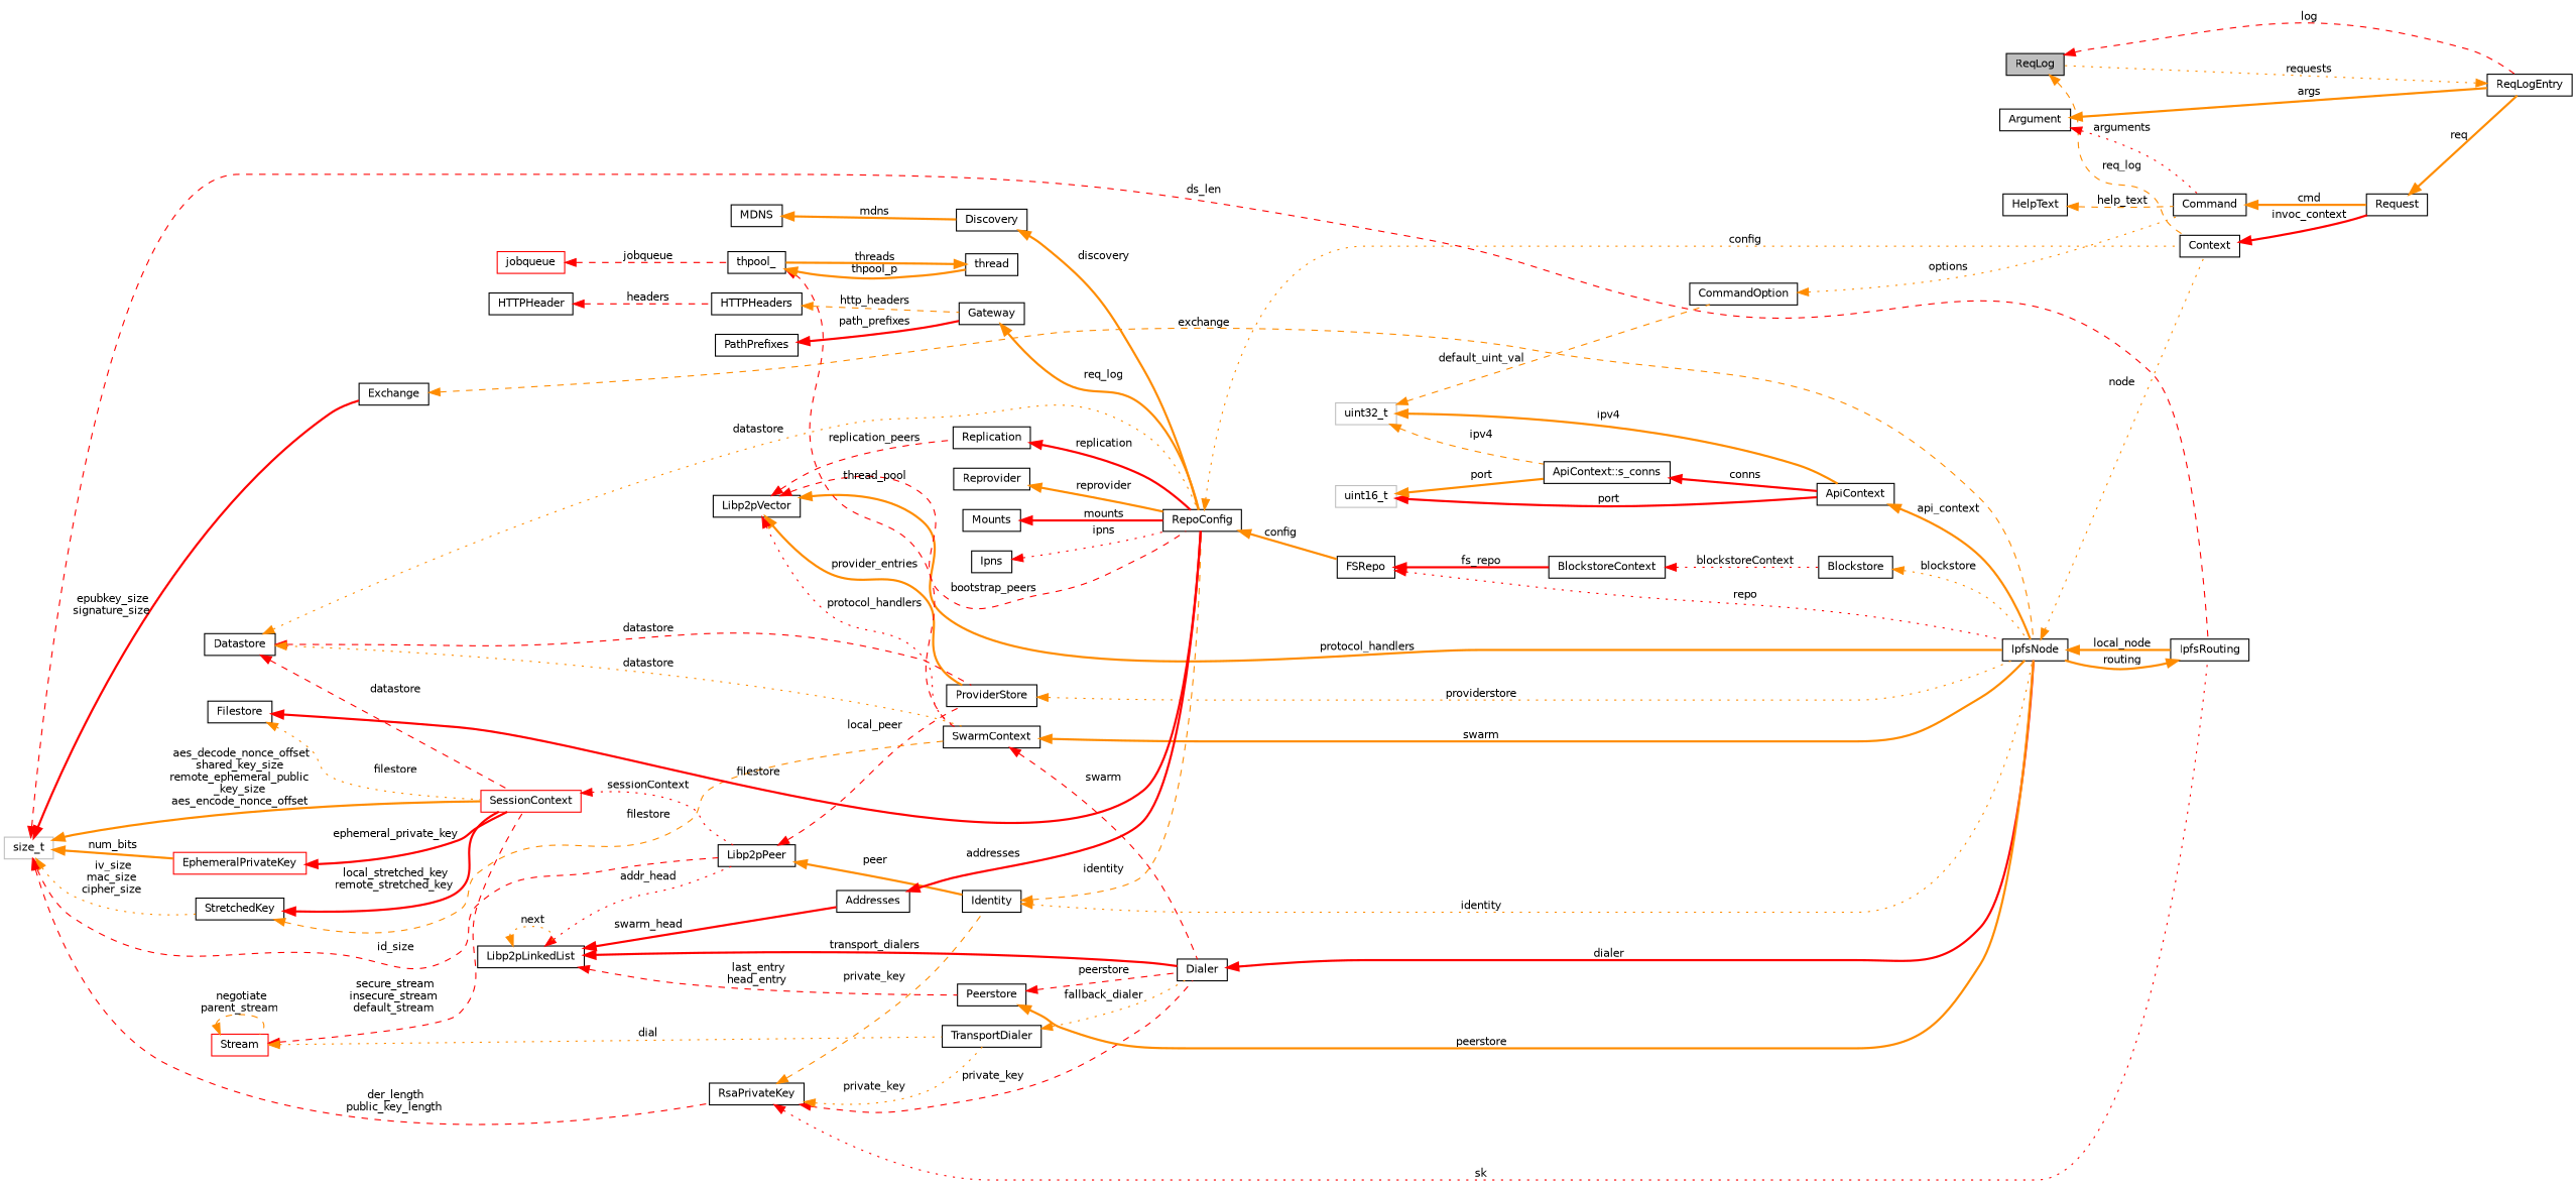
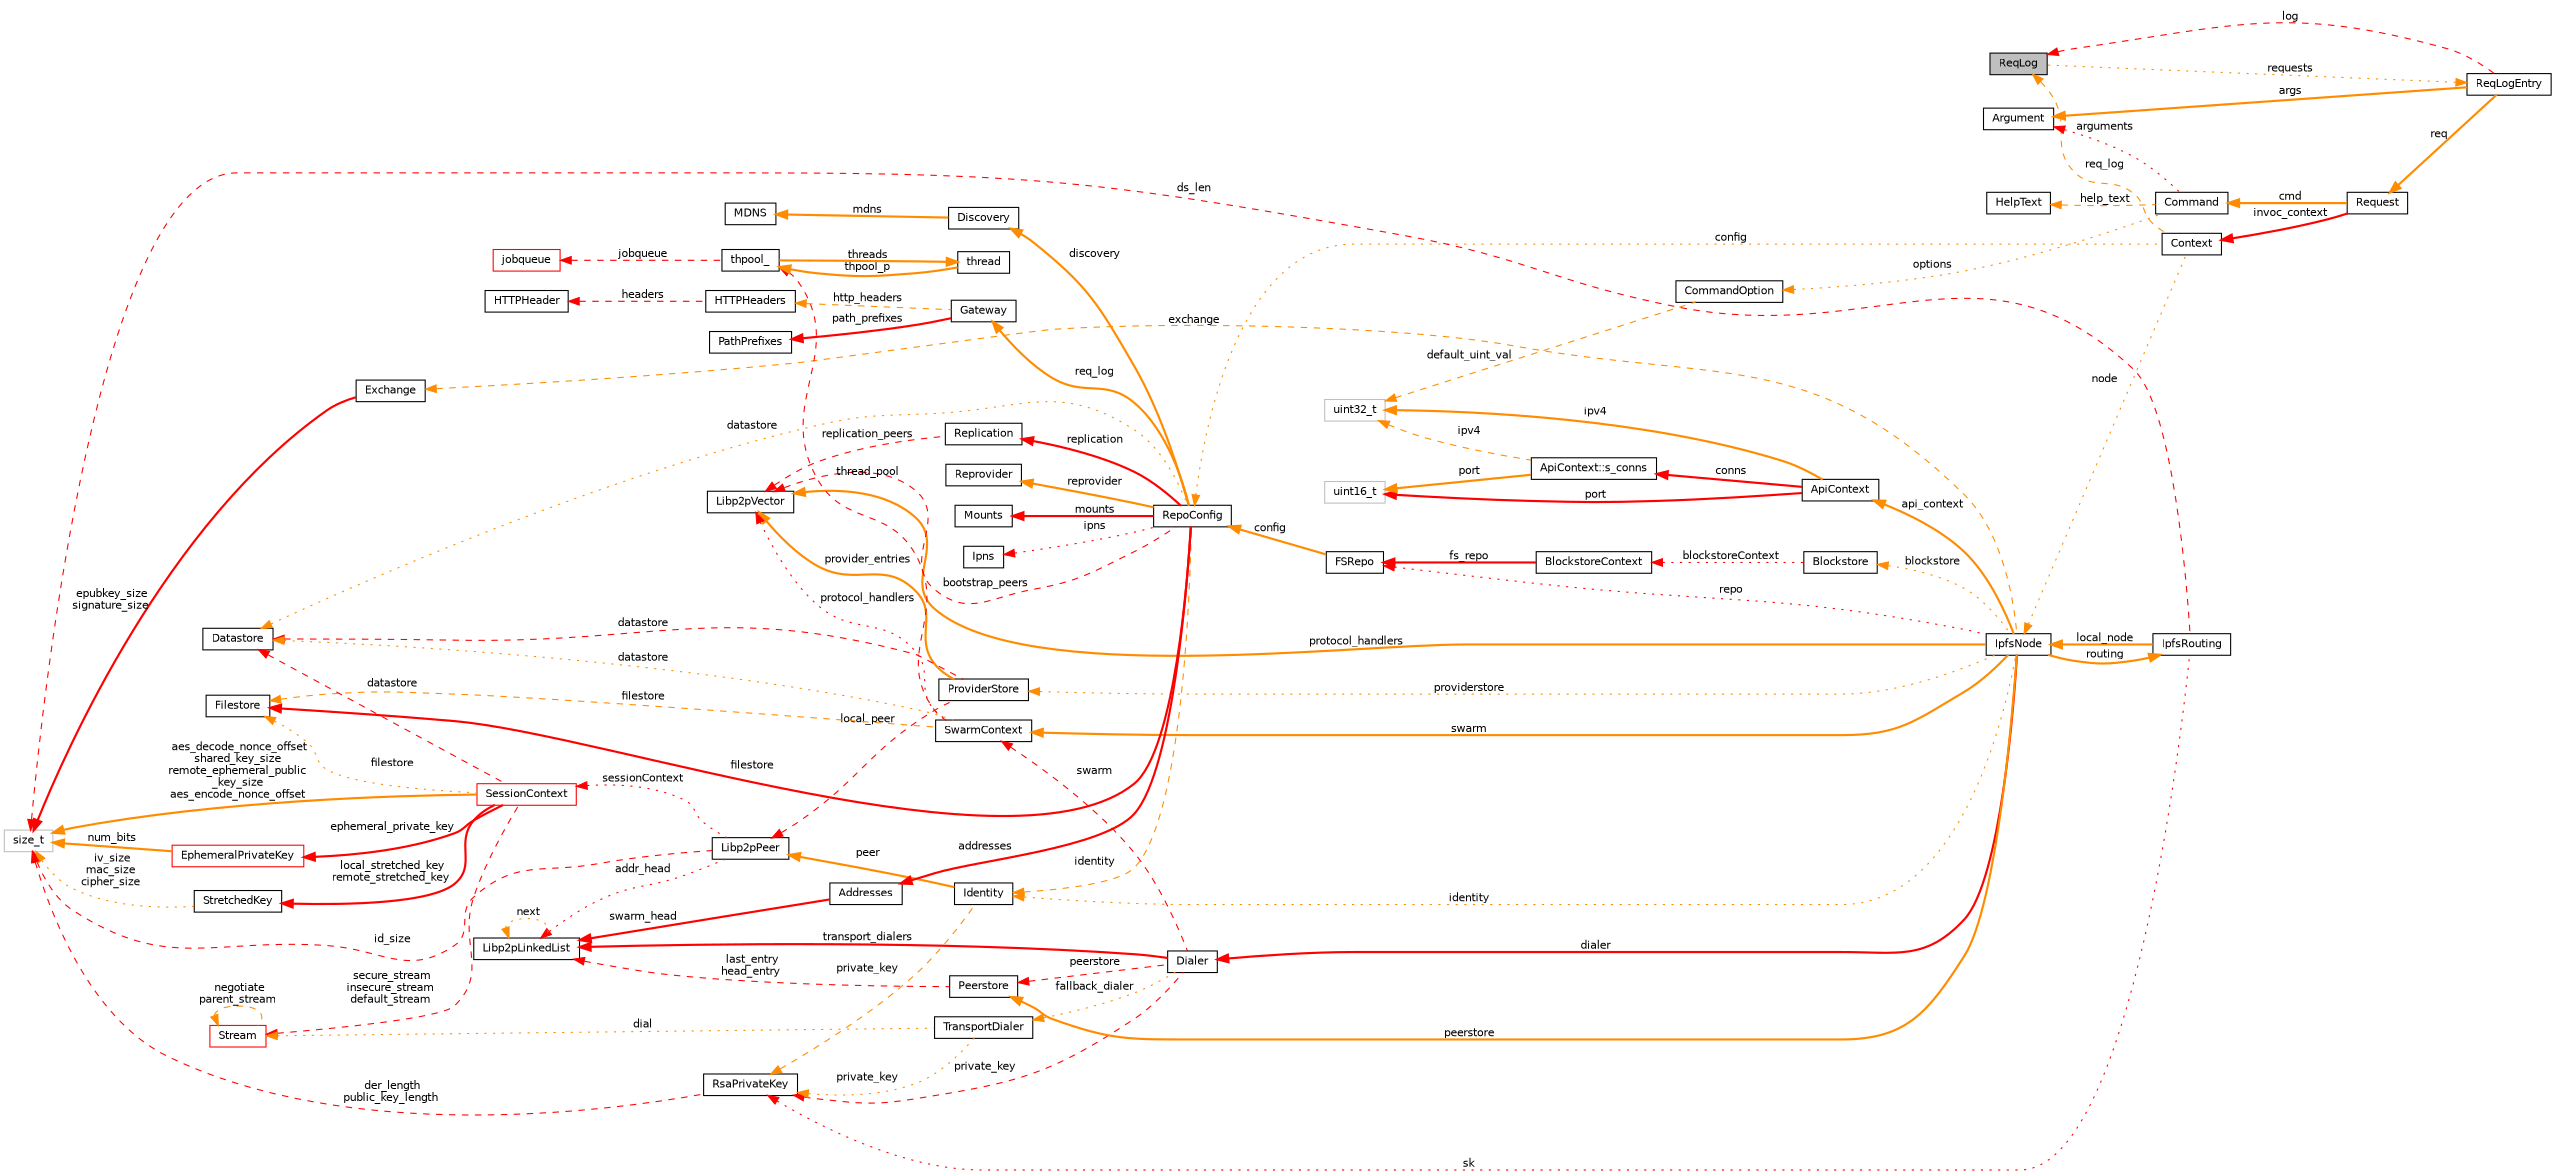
  digraph {
    rankdir=LR
    node [color=black fillcolor=white fontname=Helvetica fontsize=10 shape=record style=filled]
    edge [color=darkorange dir=back fontname=Helvetica fontsize=10 labelfontname=Helvetica labelfontsize=10 style=bold]
    n1 [fillcolor=grey75 fontcolor=black height=0.2 label=ReqLog width=0.4]
    n2 [height=0.2 label=ReqLogEntry width=0.4]
    n3 [height=0.2 label=Context width=0.4]
    n4 [height=0.2 label=Request width=0.4]
    n5 [height=0.2 label=Argument width=0.4]
    n6 [height=0.2 label=Command width=0.4]
    n7 [height=0.2 label=CommandOption width=0.4]
    n8 [color=grey75 height=0.2 label=uint32_t width=0.4]
    n9 [height=0.2 label=ApiContext width=0.4]
    n10 [height=0.2 label="ApiContext::s_conns" width=0.4]
    n11 [height=0.2 label=IpfsNode width=0.4]
    n12 [height=0.2 label=HelpText width=0.4]
    n13 [height=0.2 label=IpfsRouting width=0.4]
    n14 [height=0.2 label=Libp2pVector width=0.4]
    n15 [height=0.2 label=ProviderStore width=0.4]
    n16 [height=0.2 label=SwarmContext width=0.4]
    n17 [height=0.2 label=RepoConfig width=0.4]
    n18 [height=0.2 label=Replication width=0.4]
    n19 [height=0.2 label=Dialer width=0.4]
    n20 [height=0.2 label=FSRepo width=0.4]
    n21 [height=0.2 label=Identity width=0.4]
    n22 [height=0.2 label=Libp2pPeer width=0.4]
    n23 [color=red height=0.2 label=SessionContext width=0.4]
    n24 [color=red height=0.2 label=EphemeralPrivateKey width=0.4]
    n25 [color=grey75 height=0.2 label=size_t width=0.4]
    n26 [height=0.2 label=StretchedKey width=0.4]
    n27 [height=0.2 label=RsaPrivateKey width=0.4]
    n28 [height=0.2 label=Exchange width=0.4]
    n29 [height=0.2 label=TransportDialer width=0.4]
    n30 [height=0.2 label=Filestore width=0.4]
    n31 [height=0.2 label=Datastore width=0.4]
    n32 [color=red height=0.2 label=Stream width=0.4]
    n33 [height=0.2 label=Libp2pLinkedList width=0.4]
    n34 [height=0.2 label=Peerstore width=0.4]
    n35 [height=0.2 label=Addresses width=0.4]
    n36 [height=0.2 label=thpool_ width=0.4]
    n37 [height=0.2 label=thread width=0.4]
    n38 [color=red height=0.2 label=jobqueue width=0.4]
    n39 [height=0.2 label=BlockstoreContext width=0.4]
    n40 [height=0.2 label=Blockstore width=0.4]
    n41 [height=0.2 label=Reprovider width=0.4]
    n42 [height=0.2 label=Discovery width=0.4]
    n43 [height=0.2 label=MDNS width=0.4]
    n44 [height=0.2 label=Mounts width=0.4]
    n45 [height=0.2 label=Ipns width=0.4]
    n46 [height=0.2 label=Gateway width=0.4]
    n47 [height=0.2 label=HTTPHeaders width=0.4]
    n48 [height=0.2 label=HTTPHeader width=0.4]
    n49 [height=0.2 label=PathPrefixes width=0.4]
    n50 [color=grey75 height=0.2 label=uint16_t width=0.4]
    n1 -> n2 [color=red label=" log" style=dashed]
    n1 -> n3 [label=" req_log" style=dashed]
    n2 -> n1 [label=" requests" style=dotted]
    n3 -> n4 [color=red label=" invoc_context"]
    n4 -> n2 [label=" req"]
    n5 -> n2 [label=" args"]
    n5 -> n6 [color=red label=" arguments" style=dotted]
    n6 -> n4 [label=" cmd"]
    n7 -> n6 [label=" options" style=dotted]
    n8 -> n7 [label=" default_uint_val" style=dashed]
    n8 -> n9 [label=" ipv4"]
    n8 -> n10 [label=" ipv4" style=dashed]
    n9 -> n11 [label=" api_context"]
    n10 -> n9 [color=red label=" conns"]
    n11 -> n3 [label=" node" style=dotted]
    n11 -> n13 [label=" local_node"]
    n12 -> n6 [label=" help_text" style=dashed]
    n13 -> n11 [label=" routing"]
    n14 -> n11 [label=" protocol_handlers"]
    n14 -> n15 [label=" provider_entries"]
    n14 -> n16 [color=red label=" protocol_handlers" style=dotted]
    n14 -> n17 [color=red label=" bootstrap_peers" style=dashed]
    n14 -> n18 [color=red label=" replication_peers" style=dashed]
    n15 -> n11 [label=" providerstore" style=dotted]
    n16 -> n11 [label=" swarm"]
    n16 -> n19 [color=red label=" swarm" style=dashed]
    n17 -> n3 [label=" config" style=dotted]
    n17 -> n20 [label=" config"]
    n18 -> n17 [color=red label=" replication"]
    n19 -> n11 [color=red label=" dialer"]
    n20 -> n11 [color=red label=" repo" style=dotted]
    n20 -> n39 [color=red label=" fs_repo"]
    n21 -> n11 [label=" identity" style=dotted]
    n21 -> n17 [label=" identity" style=dashed]
    n22 -> n15 [color=red label=" local_peer" style=dashed]
    n22 -> n21 [label=" peer"]
    n23 -> n22 [color=red label=" sessionContext" style=dotted]
    n24 -> n23 [color=red label=" ephemeral_private_key"]
    n25 -> n13 [color=red label=" ds_len" style=dashed]
    n25 -> n22 [color=red label=" id_size" style=dashed]
    n25 -> n23 [label=" aes_decode_nonce_offset\nshared_key_size\nremote_ephemeral_public\l_key_size\naes_encode_nonce_offset"]
    n25 -> n24 [label=" num_bits"]
    n25 -> n26 [label=" iv_size\nmac_size\ncipher_size" style=dotted]
    n25 -> n27 [color=red label=" der_length\npublic_key_length" style=dashed]
    n25 -> n28 [color=red label=" epubkey_size\nsignature_size"]
    n26 -> n23 [color=red label=" local_stretched_key\nremote_stretched_key"]
    n27 -> n13 [color=red label=" sk" style=dotted]
    n27 -> n19 [color=red label=" private_key" style=dashed]
    n27 -> n21 [label=" private_key" style=dashed]
    n27 -> n29 [label=" private_key" style=dotted]
    n28 -> n11 [label=" exchange" style=dashed]
    n29 -> n19 [label=" fallback_dialer" style=dotted]
-   n26 -> n16 [label=" filestore" style=dashed]
+   n30 -> n16 [label=" filestore" style=dashed]
    n30 -> n17 [color=red label=" filestore"]
    n30 -> n23 [label=" filestore" style=dotted]
    n31 -> n15 [color=red label=" datastore" style=dashed]
    n31 -> n16 [label=" datastore" style=dotted]
    n31 -> n17 [label=" datastore" style=dotted]
    n31 -> n23 [color=red label=" datastore" style=dashed]
    n32 -> n23 [color=red label=" secure_stream\ninsecure_stream\ndefault_stream" style=dashed]
    n32 -> n29 [label=" dial" style=dotted]
    n32 -> n32 [label=" negotiate\nparent_stream" style=dashed]
    n33 -> n19 [color=red label=" transport_dialers"]
    n33 -> n22 [color=red label=" addr_head" style=dotted]
    n33 -> n33 [label=" next" style=dotted]
    n33 -> n34 [color=red label=" last_entry\nhead_entry" style=dashed]
    n33 -> n35 [color=red label=" swarm_head"]
    n34 -> n11 [label=" peerstore"]
    n34 -> n19 [color=red label=" peerstore" style=dashed]
    n35 -> n17 [color=red label=" addresses"]
    n36 -> n16 [color=red label=" thread_pool" style=dashed]
    n36 -> n37 [label=" thpool_p"]
    n37 -> n36 [label=" threads"]
    n38 -> n36 [color=red label=" jobqueue" style=dashed]
    n39 -> n40 [color=red label=" blockstoreContext" style=dotted]
    n40 -> n11 [label=" blockstore" style=dotted]
    n41 -> n17 [label=" reprovider"]
    n42 -> n17 [label=" discovery"]
    n43 -> n42 [label=" mdns"]
    n44 -> n17 [color=red label=" mounts"]
    n45 -> n17 [color=red label=" ipns" style=dotted]
    n46 -> n17 [label=" req_log"]
    n47 -> n46 [label=" http_headers" style=dashed]
    n48 -> n47 [color=red label=" headers" style=dashed]
    n49 -> n46 [color=red label=" path_prefixes"]
    n50 -> n9 [color=red label=" port"]
    n50 -> n10 [label=" port"]
  }
